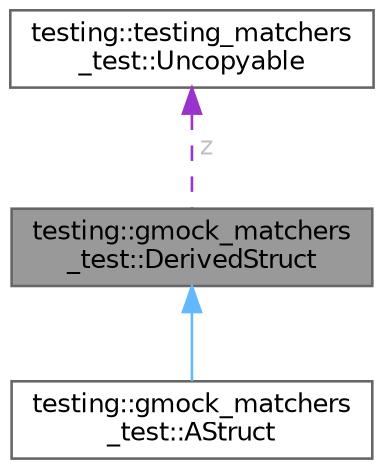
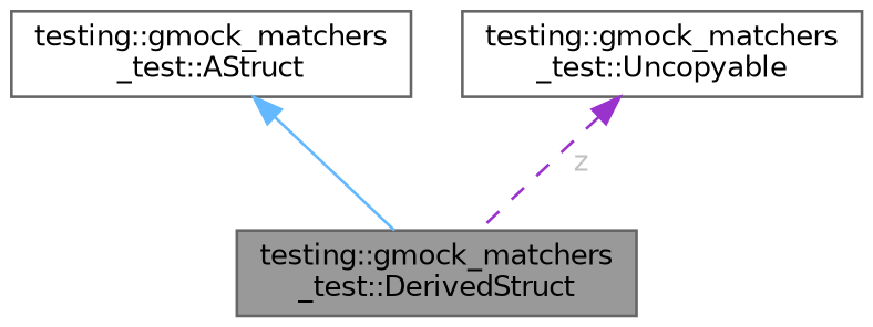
  digraph {
    node [color=gray40 fillcolor=white fontname=Helvetica fontsize=10 shape=box style=filled]
    edge [dir=back fontname=Helvetica fontsize=10 labelfontname=Helvetica labelfontsize=10]
    n1 [fillcolor=grey60 fontcolor=black height=0.2 label="testing::gmock_matchers\l_test::DerivedStruct" width=0.4]
    n2 [height=0.2 label="testing::gmock_matchers\l_test::AStruct" width=0.4]
-   n3 [height=0.2 label="testing::testing_matchers\l_test::Uncopyable" width=0.4]
-   n1 -> n2 [color=steelblue1 style=solid]
+   n3 [height=0.2 label="testing::gmock_matchers\l_test::Uncopyable" width=0.4]
+   n2 -> n1 [color=steelblue1 style=solid]
    n3 -> n1 [color=darkorchid3 fontcolor=grey label=" z" style=dashed]
  }
